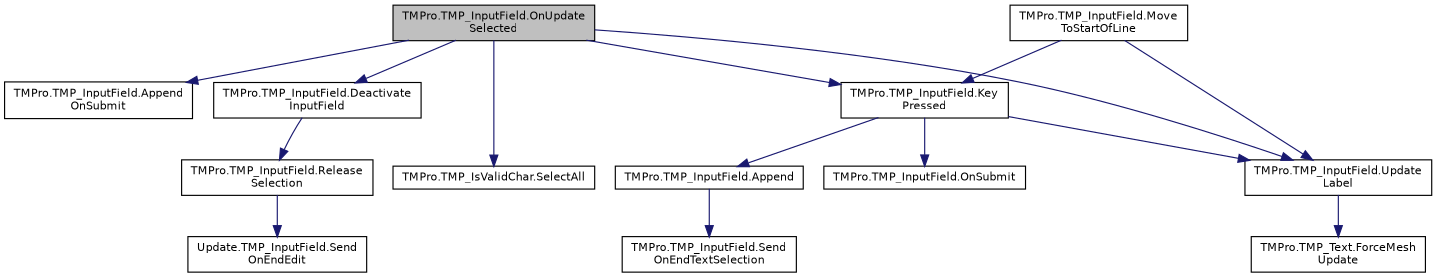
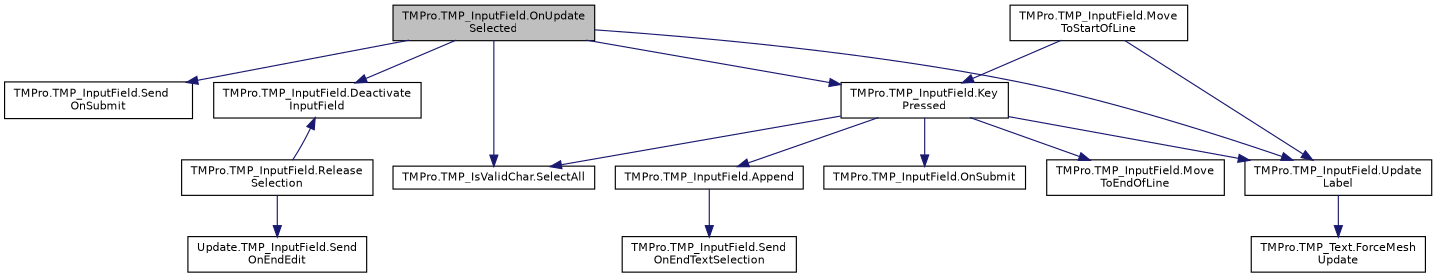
  digraph {
    rankdir=TB
    node [color=black fillcolor=white fontname=Helvetica fontsize=10 shape=record style=filled]
    edge [color=midnightblue fontname=Helvetica fontsize=10 labelfontname=Helvetica labelfontsize=10 style=solid]
    n1 [fillcolor=grey75 fontcolor=black height=0.2 label="TMPro.TMP_InputField.OnUpdate\lSelected" width=0.4]
    n2 [height=0.2 label="TMPro.TMP_InputField.Deactivate\lInputField" width=0.4]
    n3 [height=0.2 label="TMPro.TMP_InputField.Key\lPressed" width=0.4]
    n4 [height=0.2 label="TMPro.TMP_InputField.Update\lLabel" width=0.4]
    n5 [height=0.2 label="TMPro.TMP_IsValidChar.SelectAll" width=0.4]
-   n6 [height=0.2 label="TMPro.TMP_InputField.Append\lOnSubmit" width=0.4]
+   n6 [height=0.2 label="TMPro.TMP_InputField.Send\lOnSubmit" width=0.4]
    n7 [height=0.2 label="TMPro.TMP_InputField.Release\lSelection" width=0.4]
    n8 [height=0.2 label="TMPro.TMP_InputField.Append" width=0.4]
    n9 [height=0.2 label="TMPro.TMP_InputField.OnSubmit" width=0.4]
+   n10 [height=0.2 label="TMPro.TMP_InputField.Move\lToEndOfLine" width=0.4]
    n11 [height=0.2 label="TMPro.TMP_Text.ForceMesh\lUpdate" width=0.4]
    n12 [height=0.2 label="Update.TMP_InputField.Send\lOnEndEdit" width=0.4]
    n13 [height=0.2 label="TMPro.TMP_InputField.Send\lOnEndTextSelection" width=0.4]
    n14 [height=0.2 label="TMPro.TMP_InputField.Move\lToStartOfLine" width=0.4]
    n1 -> n2
    n1 -> n3
    n1 -> n4
    n1 -> n5
    n1 -> n6
-   n2 -> n7
+   n7 -> n2
    n3 -> n4
+   n3 -> n5
    n3 -> n8
    n3 -> n9
+   n3 -> n10
    n4 -> n11
    n7 -> n12
    n8 -> n13
    n14 -> n3
    n14 -> n4
  }
